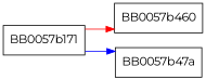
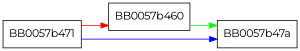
  digraph {
    fontname=Montserrat
    rankdir=LR
    splines=ortho
    node [fontname=Montserrat shape=box]
    edge [fontname=Montserrat]
    BB0057b460
    BB0057b47a
-   BB0057b471 [label=BB0057b171]
+   BB0057b471
+   BB0057b460 -> BB0057b47a [color=green]
    BB0057b471 -> BB0057b460 [color=red]
    BB0057b471 -> BB0057b47a [color=blue]
  }
